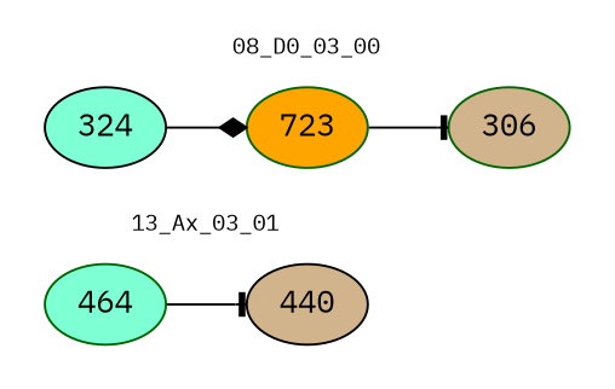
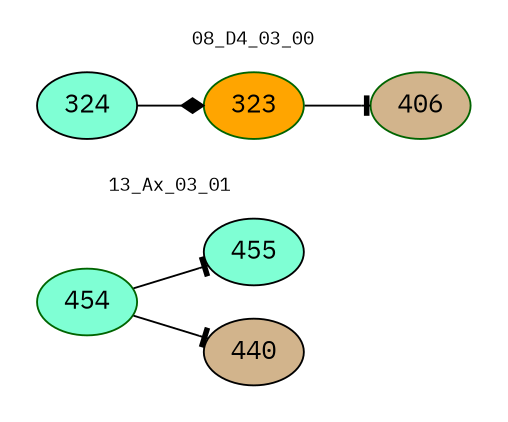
  digraph {
    fontname="IBM Plex Mono"
    rankdir=LR
    node [color=darkgreen fillcolor=aquamarine fontname="IBM Plex Mono" style=filled]
    edge [arrowhead=tee color=black fontname="IBM Plex Mono"]
-   n1 [label=464]
+   n1 [label=454]
    n2 [color=black fillcolor=tan label=440]
-   n4 [fillcolor=orange label=723]
-   n5 [fillcolor=tan label=306]
+   n3 [color=black label=455]
+   n4 [fillcolor=orange label=323]
+   n5 [fillcolor=tan label=406]
    n6 [color=black label=324]
    subgraph cluster_1 {
      color=white
      fontsize=10
      label="13_Ax_03_01"
      n1
      n2
+     n3
    }
    subgraph cluster_2 {
      color=white
      fontsize=10
-     label="08_D0_03_00"
+     label="08_D4_03_00"
      n4
      n5
      n6
    }
    n1 -> n2
+   n1 -> n3
    n4 -> n5
    n6 -> n4 [arrowhead=diamond]
  }
